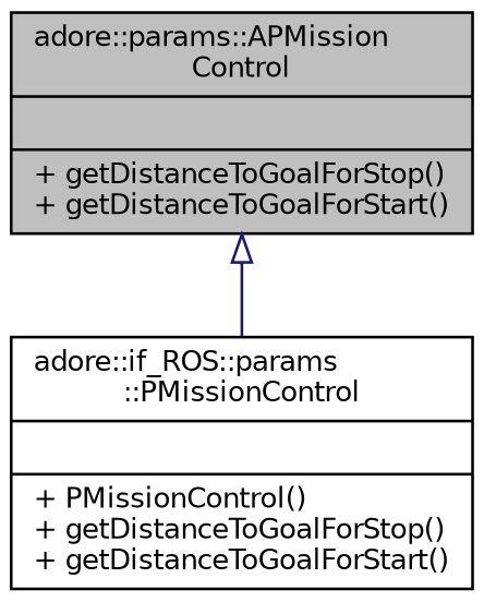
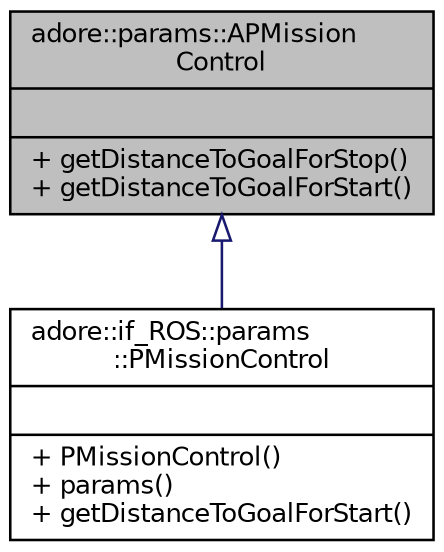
  digraph {
    node [color=black fontname=Helvetica fontsize=10 shape=record style=filled]
    n1 [fillcolor=grey75 fontcolor=black height=0.2 label="{adore::params::APMission\lControl\n||+ getDistanceToGoalForStop()\l+ getDistanceToGoalForStart()\l}" width=0.4]
-   n2 [fillcolor=white height=0.2 label="{adore::if_ROS::params\l::PMissionControl\n||+ PMissionControl()\l+ getDistanceToGoalForStop()\l+ getDistanceToGoalForStart()\l}" width=0.4]
+   n2 [fillcolor=white height=0.2 label="{adore::if_ROS::params\l::PMissionControl\n||+ PMissionControl()\l+ params()\l+ getDistanceToGoalForStart()\l}" width=0.4]
    n1 -> n2 [arrowtail=onormal color=midnightblue dir=back fontname=Helvetica fontsize=10 labelfontname=Helvetica labelfontsize=10 style=solid]
  }
